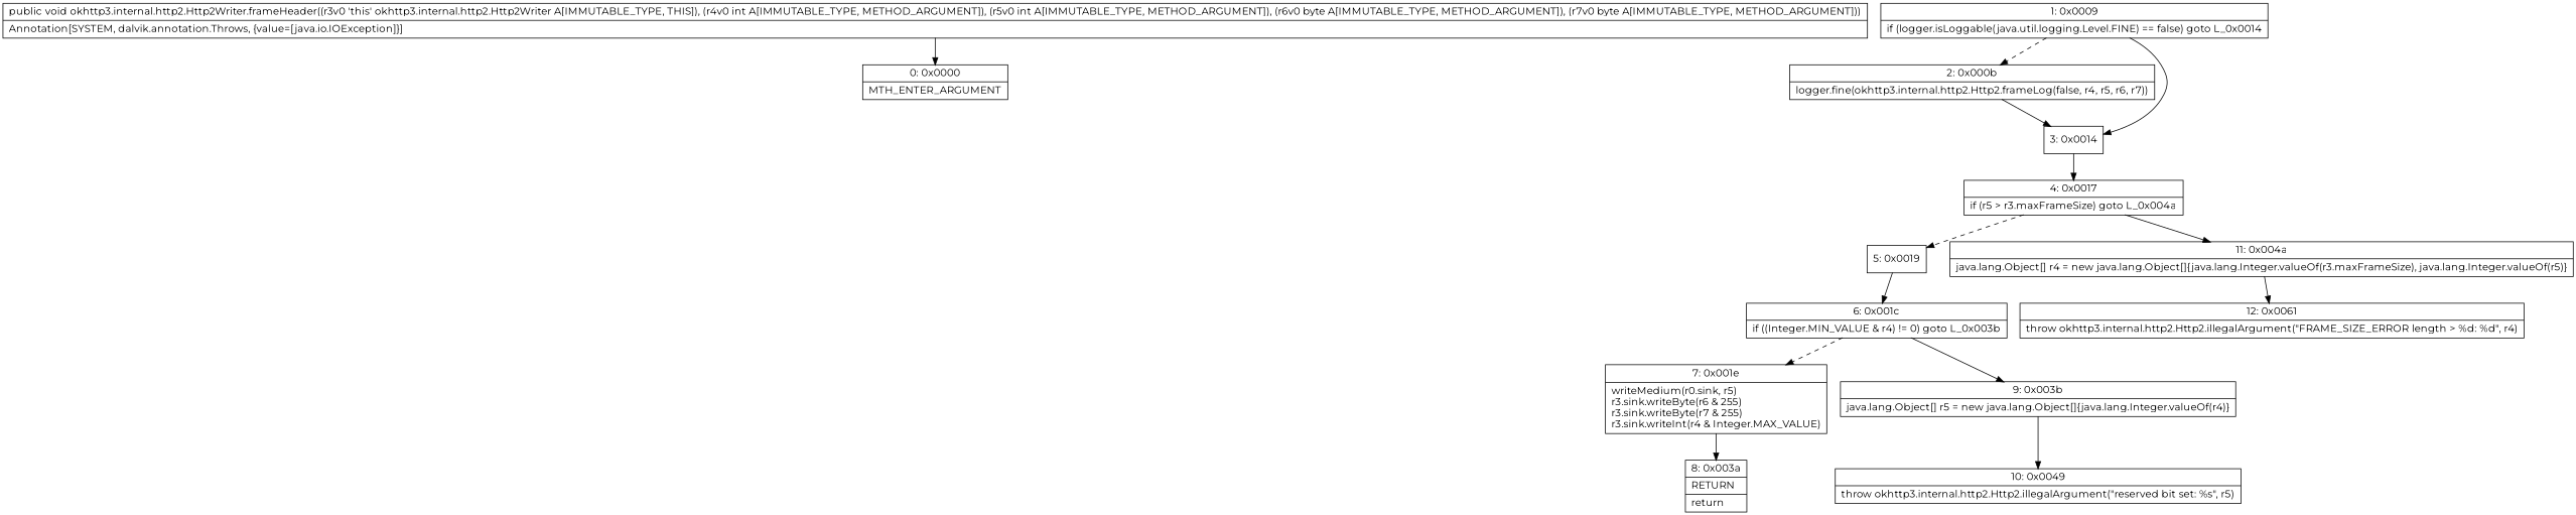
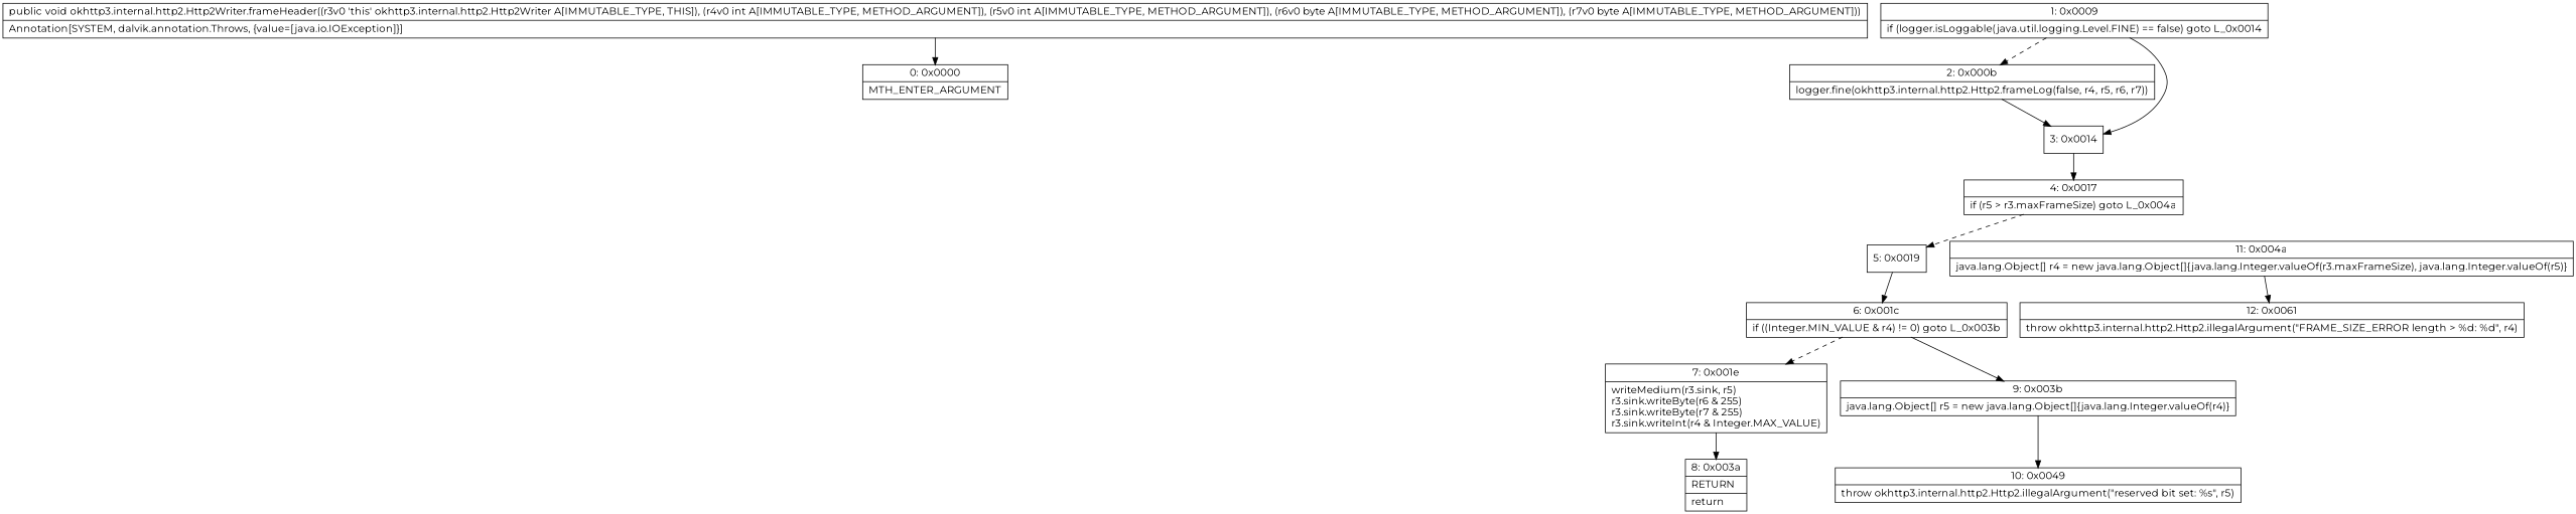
  digraph {
    fontname=Montserrat
    node [fontname=Montserrat shape=record]
    edge [fontname=Montserrat]
    n1 [label="{0\:\ 0x0000|MTH_ENTER_ARGUMENT\l}"]
    n2 [label="{1\:\ 0x0009|if (logger.isLoggable(java.util.logging.Level.FINE) == false) goto L_0x0014\l}"]
    n3 [label="{2\:\ 0x000b|logger.fine(okhttp3.internal.http2.Http2.frameLog(false, r4, r5, r6, r7))\l}"]
    n4 [label="{3\:\ 0x0014}"]
    n5 [label="{4\:\ 0x0017|if (r5 \> r3.maxFrameSize) goto L_0x004a\l}"]
    n6 [label="{5\:\ 0x0019}"]
    n7 [label="{11\:\ 0x004a|java.lang.Object[] r4 = new java.lang.Object[]\{java.lang.Integer.valueOf(r3.maxFrameSize), java.lang.Integer.valueOf(r5)\}\l}"]
    n8 [label="{6\:\ 0x001c|if ((Integer.MIN_VALUE & r4) != 0) goto L_0x003b\l}"]
    n9 [label="{12\:\ 0x0061|throw okhttp3.internal.http2.Http2.illegalArgument(\"FRAME_SIZE_ERROR length \> %d: %d\", r4)\l}"]
-   n10 [label="{7\:\ 0x001e|writeMedium(r0.sink, r5)\lr3.sink.writeByte(r6 & 255)\lr3.sink.writeByte(r7 & 255)\lr3.sink.writeInt(r4 & Integer.MAX_VALUE)\l}"]
+   n10 [label="{7\:\ 0x001e|writeMedium(r3.sink, r5)\lr3.sink.writeByte(r6 & 255)\lr3.sink.writeByte(r7 & 255)\lr3.sink.writeInt(r4 & Integer.MAX_VALUE)\l}"]
    n11 [label="{9\:\ 0x003b|java.lang.Object[] r5 = new java.lang.Object[]\{java.lang.Integer.valueOf(r4)\}\l}"]
    n12 [label="{8\:\ 0x003a|RETURN\l|return\l}"]
    n13 [label="{10\:\ 0x0049|throw okhttp3.internal.http2.Http2.illegalArgument(\"reserved bit set: %s\", r5)\l}"]
    n14 [label="{public void okhttp3.internal.http2.Http2Writer.frameHeader((r3v0 'this' okhttp3.internal.http2.Http2Writer A[IMMUTABLE_TYPE, THIS]), (r4v0 int A[IMMUTABLE_TYPE, METHOD_ARGUMENT]), (r5v0 int A[IMMUTABLE_TYPE, METHOD_ARGUMENT]), (r6v0 byte A[IMMUTABLE_TYPE, METHOD_ARGUMENT]), (r7v0 byte A[IMMUTABLE_TYPE, METHOD_ARGUMENT]))  | Annotation[SYSTEM, dalvik.annotation.Throws, \{value=[java.io.IOException]\}]\l}"]
    n2 -> n3 [style=dashed]
    n2 -> n4
    n3 -> n4
    n4 -> n5
    n5 -> n6 [style=dashed]
-   n5 -> n7
    n6 -> n8
    n7 -> n9
    n8 -> n10 [style=dashed]
    n8 -> n11
    n10 -> n12
    n11 -> n13
    n14 -> n1
  }
